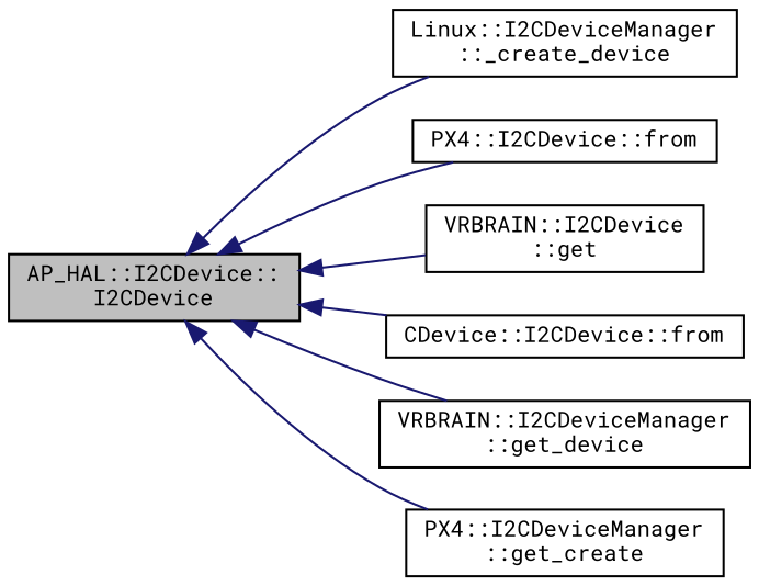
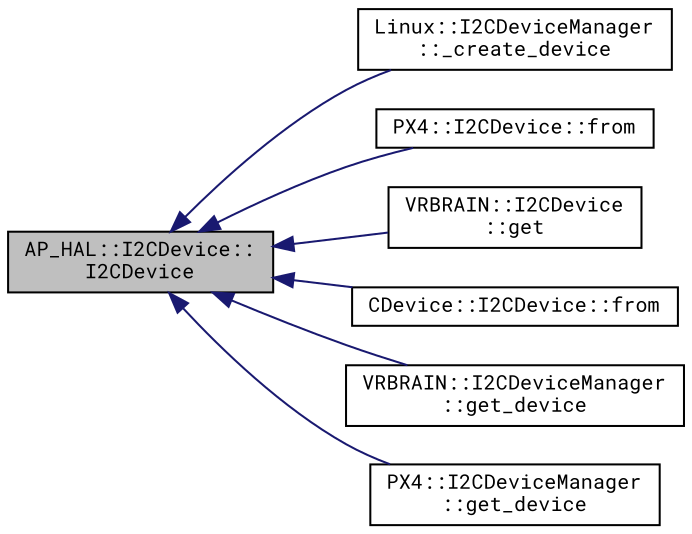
  digraph {
    fontname="Roboto Mono"
    rankdir=LR
    node [color=black fillcolor=white fontname="Roboto Mono" fontsize=10 shape=record style=filled]
    edge [color=midnightblue dir=back fontname="Roboto Mono" fontsize=10 labelfontname=Helvetica labelfontsize=10 style=solid]
    n1 [fillcolor=grey75 fontcolor=black height=0.2 label="AP_HAL::I2CDevice::\lI2CDevice" width=0.4]
    n2 [height=0.2 label="Linux::I2CDeviceManager\l::_create_device" width=0.4]
    n3 [height=0.2 label="PX4::I2CDevice::from" width=0.4]
    n4 [height=0.2 label="VRBRAIN::I2CDevice\l::get" width=0.4]
    n5 [height=0.2 label="CDevice::I2CDevice::from" width=0.4]
    n6 [height=0.2 label="VRBRAIN::I2CDeviceManager\l::get_device" width=0.4]
-   n7 [height=0.2 label="PX4::I2CDeviceManager\l::get_create" width=0.4]
+   n7 [height=0.2 label="PX4::I2CDeviceManager\l::get_device" width=0.4]
    n1 -> n2
    n1 -> n3
    n1 -> n4
    n1 -> n5
    n1 -> n6
    n1 -> n7
  }
